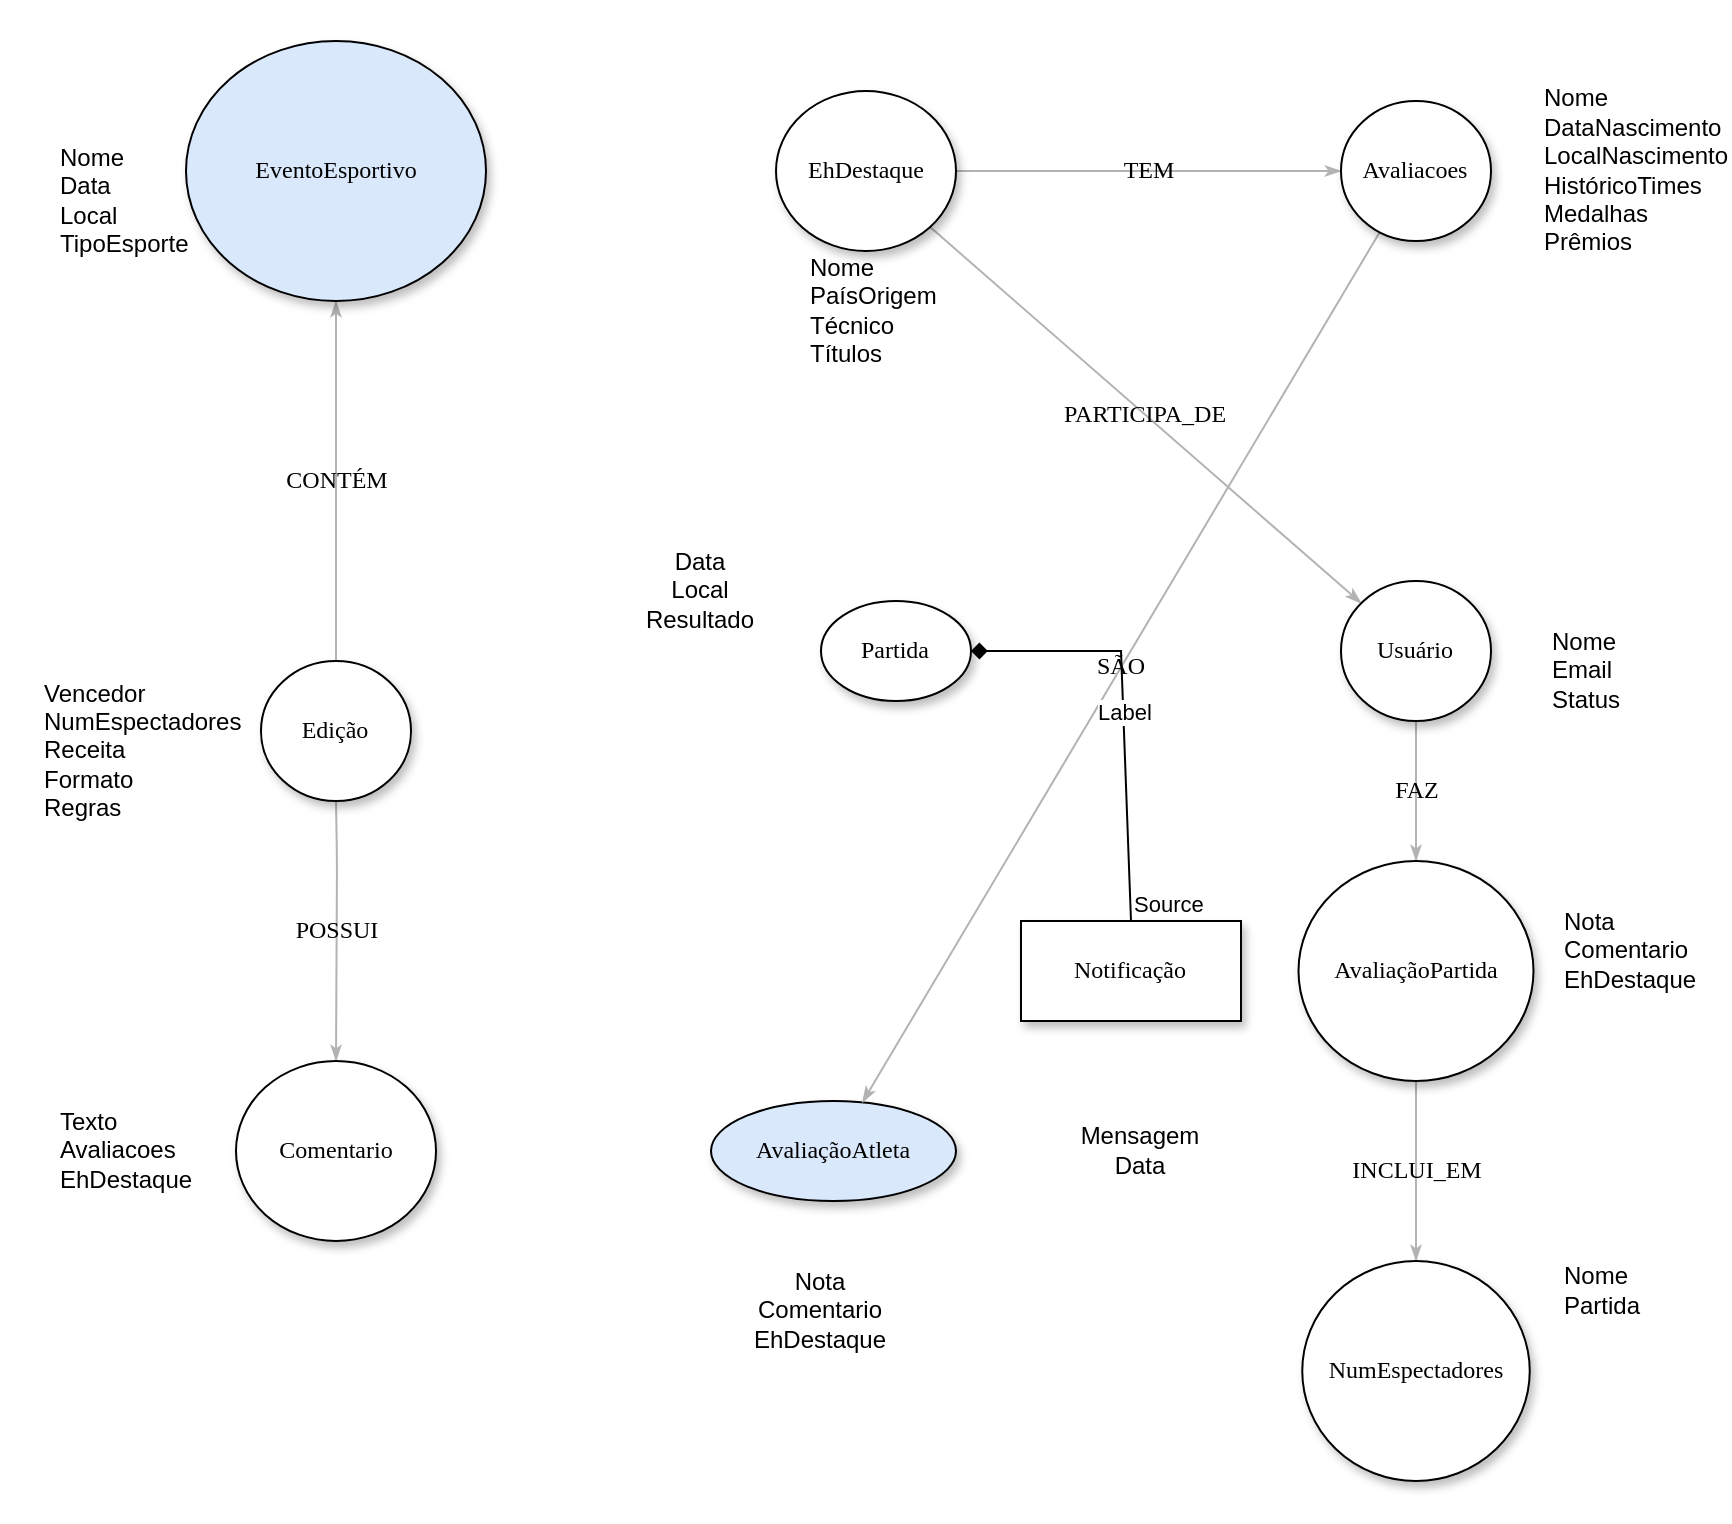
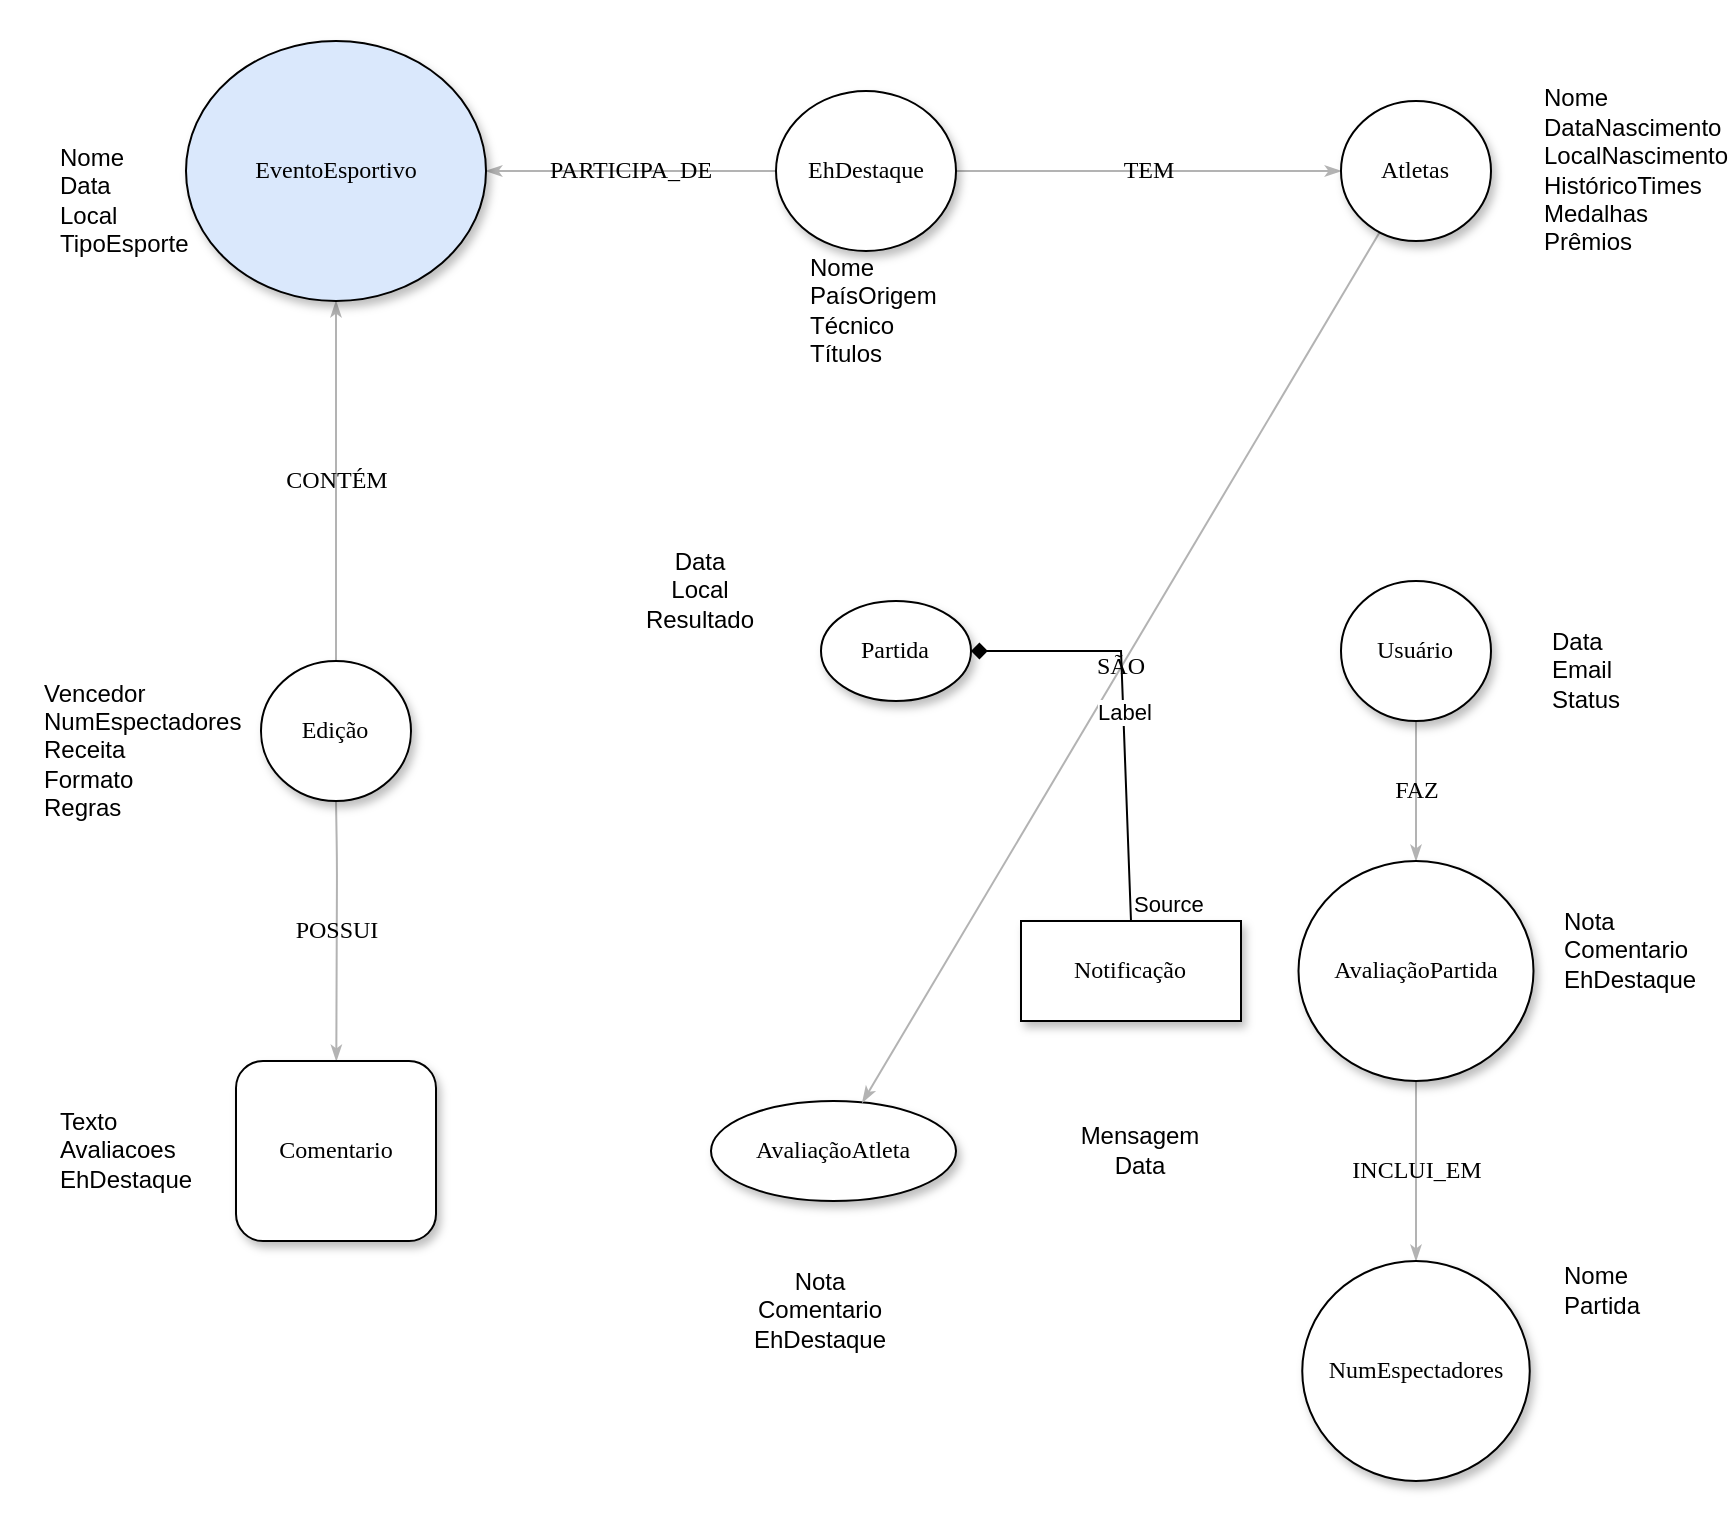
  <mxCell id="0" />
  <mxCell id="1" parent="0" />
- <mxCell id="2" value="PARTICIPA_DE" style="edgeStyle=none;rounded=1;html=1;labelBackgroundColor=none;startArrow=none;startFill=0;startSize=5;endArrow=classicThin;endFill=1;endSize=5;jettySize=auto;orthogonalLoop=1;strokeColor=#B3B3B3;strokeWidth=1;fontFamily=Verdana;fontSize=12;" parent="1" source="4" target="9" edge="1"><mxGeometry relative="1" as="geometry" /></mxCell>
+ <mxCell id="2" value="PARTICIPA_DE" style="edgeStyle=none;rounded=1;html=1;labelBackgroundColor=none;startArrow=none;startFill=0;startSize=5;endArrow=classicThin;endFill=1;endSize=5;jettySize=auto;orthogonalLoop=1;strokeColor=#B3B3B3;strokeWidth=1;fontFamily=Verdana;fontSize=12" parent="1" source="4" target="16" edge="1"><mxGeometry relative="1" as="geometry" /></mxCell>
  <mxCell id="3" value="TEM" style="edgeStyle=none;rounded=1;html=1;labelBackgroundColor=none;startArrow=none;startFill=0;startSize=5;endArrow=classicThin;endFill=1;endSize=5;jettySize=auto;orthogonalLoop=1;strokeColor=#B3B3B3;strokeWidth=1;fontFamily=Verdana;fontSize=12" parent="1" source="4" target="7" edge="1"><mxGeometry relative="1" as="geometry" /></mxCell>
  <mxCell id="4" value="EhDestaque" style="ellipse;whiteSpace=wrap;html=1;rounded=0;shadow=1;comic=0;labelBackgroundColor=none;strokeWidth=1;fontFamily=Verdana;fontSize=12;align=center;" parent="1" vertex="1"><mxGeometry x="387.5" y="45" width="90" height="80" as="geometry" /></mxCell>
- <mxCell id="5" value="&lt;span&gt;AvaliaçãoAtleta&lt;/span&gt;" style="ellipse;whiteSpace=wrap;html=1;rounded=0;shadow=1;comic=0;labelBackgroundColor=none;strokeWidth=1;fontFamily=Verdana;fontSize=12;align=center;fillColor=#dae8fc;" parent="1" vertex="1"><mxGeometry x="355" y="550" width="122.5" height="50" as="geometry" /></mxCell>
+ <mxCell id="5" value="&lt;span&gt;AvaliaçãoAtleta&lt;/span&gt;" style="ellipse;whiteSpace=wrap;html=1;rounded=0;shadow=1;comic=0;labelBackgroundColor=none;strokeWidth=1;fontFamily=Verdana;fontSize=12;align=center;" parent="1" vertex="1"><mxGeometry x="355" y="550" width="122.5" height="50" as="geometry" /></mxCell>
  <mxCell id="6" value="SÃO" style="edgeStyle=none;rounded=1;html=1;labelBackgroundColor=none;startArrow=none;startFill=0;startSize=5;endArrow=classicThin;endFill=1;endSize=5;jettySize=auto;orthogonalLoop=1;strokeColor=#B3B3B3;strokeWidth=1;fontFamily=Verdana;fontSize=12;" parent="1" source="7" target="5" edge="1"><mxGeometry relative="1" as="geometry" /></mxCell>
- <mxCell id="7" value="&lt;span&gt;Avaliacoes&lt;/span&gt;" style="ellipse;whiteSpace=wrap;html=1;rounded=0;shadow=1;comic=0;labelBackgroundColor=none;strokeWidth=1;fontFamily=Verdana;fontSize=12;align=center;" parent="1" vertex="1"><mxGeometry x="670" y="50" width="75" height="70" as="geometry" /></mxCell>
+ <mxCell id="7" value="&lt;span&gt;Atletas&lt;/span&gt;" style="ellipse;whiteSpace=wrap;html=1;rounded=0;shadow=1;comic=0;labelBackgroundColor=none;strokeWidth=1;fontFamily=Verdana;fontSize=12;align=center;" parent="1" vertex="1"><mxGeometry x="670" y="50" width="75" height="70" as="geometry" /></mxCell>
  <mxCell id="8" value="FAZ" style="edgeStyle=none;rounded=1;html=1;labelBackgroundColor=none;startArrow=none;startFill=0;startSize=5;endArrow=classicThin;endFill=1;endSize=5;jettySize=auto;orthogonalLoop=1;strokeColor=#B3B3B3;strokeWidth=1;fontFamily=Verdana;fontSize=12" parent="1" source="9" target="11" edge="1"><mxGeometry relative="1" as="geometry" /></mxCell>
  <mxCell id="9" value="&lt;span&gt;Usuário&lt;/span&gt;" style="ellipse;whiteSpace=wrap;html=1;rounded=0;shadow=1;comic=0;labelBackgroundColor=none;strokeWidth=1;fontFamily=Verdana;fontSize=12;align=center;" parent="1" vertex="1"><mxGeometry x="670" y="290" width="75" height="70" as="geometry" /></mxCell>
  <mxCell id="10" value="INCLUI_EM" style="edgeStyle=none;rounded=1;html=1;labelBackgroundColor=none;startArrow=none;startFill=0;startSize=5;endArrow=classicThin;endFill=1;endSize=5;jettySize=auto;orthogonalLoop=1;strokeColor=#B3B3B3;strokeWidth=1;fontFamily=Verdana;fontSize=12" parent="1" source="11" target="14" edge="1"><mxGeometry relative="1" as="geometry" /></mxCell>
  <mxCell id="11" value="&lt;span&gt;AvaliaçãoPartida&lt;/span&gt;" style="ellipse;whiteSpace=wrap;html=1;rounded=0;shadow=1;comic=0;labelBackgroundColor=none;strokeWidth=1;fontFamily=Verdana;fontSize=12;align=center;" parent="1" vertex="1"><mxGeometry x="648.75" y="430" width="117.5" height="110" as="geometry" /></mxCell>
  <mxCell id="12" value="&lt;span&gt;Partida&lt;/span&gt;" style="ellipse;whiteSpace=wrap;html=1;rounded=0;shadow=1;comic=0;labelBackgroundColor=none;strokeWidth=1;fontFamily=Verdana;fontSize=12;align=center;" parent="1" vertex="1"><mxGeometry x="410" y="300" width="75" height="50" as="geometry" /></mxCell>
  <mxCell id="13" value="&lt;span&gt;Notificação&lt;/span&gt;" style="whiteSpace=wrap;html=1;shadow=1;comic=0;labelBackgroundColor=none;strokeWidth=1;fontFamily=Verdana;fontSize=12;align=center;rounded=0;" parent="1" vertex="1"><mxGeometry x="510" y="460" width="110" height="50" as="geometry" /></mxCell>
  <mxCell id="14" value="NumEspectadores" style="ellipse;whiteSpace=wrap;html=1;rounded=0;shadow=1;comic=0;labelBackgroundColor=none;strokeWidth=1;fontFamily=Verdana;fontSize=12;align=center;" parent="1" vertex="1"><mxGeometry x="650.63" y="630" width="113.75" height="110" as="geometry" /></mxCell>
  <mxCell id="15" value="CONTÉM" style="edgeStyle=none;rounded=1;html=1;labelBackgroundColor=none;startArrow=none;startFill=0;startSize=5;endArrow=classicThin;endFill=1;endSize=5;jettySize=auto;orthogonalLoop=1;strokeColor=#B3B3B3;strokeWidth=1;fontFamily=Verdana;fontSize=12" parent="1" source="18" target="16" edge="1"><mxGeometry relative="1" as="geometry" /></mxCell>
  <mxCell id="16" value="EventoEsportivo" style="ellipse;whiteSpace=wrap;html=1;rounded=0;shadow=1;comic=0;labelBackgroundColor=none;strokeWidth=1;fontFamily=Verdana;fontSize=12;align=center;fillColor=#dae8fc;" parent="1" vertex="1"><mxGeometry x="92.5" y="20" width="150" height="130" as="geometry" /></mxCell>
  <mxCell id="17" value="POSSUI" style="edgeStyle=none;rounded=1;html=1;labelBackgroundColor=none;startArrow=none;startFill=0;startSize=5;endArrow=classicThin;endFill=1;endSize=5;jettySize=auto;orthogonalLoop=1;strokeColor=#B3B3B3;strokeWidth=1;fontFamily=Verdana;fontSize=12" parent="1" source="18" target="19" edge="1"><mxGeometry relative="1" as="geometry"><Array as="points"><mxPoint x="168" y="430" /></Array></mxGeometry></mxCell>
  <mxCell id="18" value="&lt;span&gt;Edição&lt;/span&gt;" style="ellipse;whiteSpace=wrap;html=1;rounded=0;shadow=1;comic=0;labelBackgroundColor=none;strokeWidth=1;fontFamily=Verdana;fontSize=12;align=center;" parent="1" vertex="1"><mxGeometry x="130" y="330" width="75" height="70" as="geometry" /></mxCell>
- <mxCell id="19" value="&lt;span&gt;Comentario&lt;/span&gt;" style="ellipse;whiteSpace=wrap;html=1;rounded=0;shadow=1;comic=0;labelBackgroundColor=none;strokeWidth=1;fontFamily=Verdana;fontSize=12;align=center;" parent="1" vertex="1"><mxGeometry x="117.5" y="530" width="100" height="90" as="geometry" /></mxCell>
+ <mxCell id="19" value="&lt;span&gt;Comentario&lt;/span&gt;" style="whiteSpace=wrap;html=1;shadow=1;comic=0;labelBackgroundColor=none;strokeWidth=1;fontFamily=Verdana;fontSize=12;align=center;rounded=1;" parent="1" vertex="1"><mxGeometry x="117.5" y="530" width="100" height="90" as="geometry" /></mxCell>
  <mxCell id="20" value="Nome&lt;br&gt;Data&lt;br&gt;Local&lt;br&gt;TipoEsporte" style="text;html=1;align=left;verticalAlign=middle;whiteSpace=wrap;rounded=0;" vertex="1" parent="1"><mxGeometry x="27.5" y="60" width="60" height="80" as="geometry" /></mxCell>
  <mxCell id="21" value="Nome&lt;br&gt;PaísOrigem&lt;br&gt;Técnico&lt;br&gt;Títulos" style="text;html=1;align=left;verticalAlign=middle;whiteSpace=wrap;rounded=0;" vertex="1" parent="1"><mxGeometry x="402.5" y="120" width="60" height="70" as="geometry" /></mxCell>
  <mxCell id="22" value="Nome&lt;br&gt;DataNascimento&lt;br&gt;LocalNascimento&lt;br&gt;HistóricoTimes&lt;br&gt;Medalhas&lt;br&gt;Prêmios" style="text;html=1;align=left;verticalAlign=middle;whiteSpace=wrap;rounded=0;" vertex="1" parent="1"><mxGeometry x="770" y="70" width="60" height="30" as="geometry" /></mxCell>
- <mxCell id="23" value="Nome&lt;br&gt;Email&lt;br&gt;Status" style="text;html=1;align=left;verticalAlign=middle;whiteSpace=wrap;rounded=0;" vertex="1" parent="1"><mxGeometry x="774" y="320" width="60" height="30" as="geometry" /></mxCell>
+ <mxCell id="23" value="Data&lt;br&gt;Email&lt;br&gt;Status" style="text;html=1;align=left;verticalAlign=middle;whiteSpace=wrap;rounded=0;" vertex="1" parent="1"><mxGeometry x="774" y="320" width="60" height="30" as="geometry" /></mxCell>
  <mxCell id="24" value="Nota&lt;br&gt;Comentario&lt;br&gt;EhDestaque" style="text;html=1;align=left;verticalAlign=middle;whiteSpace=wrap;rounded=0;" vertex="1" parent="1"><mxGeometry x="780" y="460" width="60" height="30" as="geometry" /></mxCell>
  <mxCell id="25" value="Nome&lt;br&gt;Partida" style="text;html=1;align=left;verticalAlign=middle;whiteSpace=wrap;rounded=0;" vertex="1" parent="1"><mxGeometry x="780" y="630" width="60" height="30" as="geometry" /></mxCell>
  <mxCell id="26" value="Mensagem&lt;br&gt;Data" style="text;html=1;align=center;verticalAlign=middle;whiteSpace=wrap;rounded=0;" vertex="1" parent="1"><mxGeometry x="540" y="560" width="60" height="30" as="geometry" /></mxCell>
  <mxCell id="27" value="Data&lt;br&gt;Local&lt;br&gt;Resultado" style="text;html=1;align=center;verticalAlign=middle;whiteSpace=wrap;rounded=0;" vertex="1" parent="1"><mxGeometry x="320" y="280" width="60" height="30" as="geometry" /></mxCell>
  <mxCell id="28" value="Nota&lt;br&gt;Comentario&lt;br&gt;EhDestaque" style="text;html=1;align=center;verticalAlign=middle;whiteSpace=wrap;rounded=0;" vertex="1" parent="1"><mxGeometry x="380" y="640" width="60" height="30" as="geometry" /></mxCell>
  <mxCell id="29" value="Texto&lt;br&gt;Avaliacoes&lt;br&gt;EhDestaque" style="text;html=1;align=left;verticalAlign=middle;whiteSpace=wrap;rounded=0;" vertex="1" parent="1"><mxGeometry x="27.5" y="560" width="90" height="30" as="geometry" /></mxCell>
  <mxCell id="30" value="Vencedor&lt;br&gt;NumEspectadores&lt;br&gt;Receita&lt;br&gt;Formato&lt;br&gt;Regras" style="text;html=1;align=left;verticalAlign=middle;whiteSpace=wrap;rounded=0;" vertex="1" parent="1"><mxGeometry x="20" y="360" width="60" height="30" as="geometry" /></mxCell>
  <mxCell id="31" value="" style="endArrow=diamond;html=1;rounded=0;exitX=0.5;exitY=0;exitDx=0;exitDy=0;entryX=1;entryY=0.5;entryDx=0;entryDy=0;" edge="1" parent="1" source="13" target="12"><mxGeometry relative="1" as="geometry"><mxPoint x="510" y="380" as="sourcePoint" /><mxPoint x="670" y="380" as="targetPoint" /><Array as="points"><mxPoint x="560" y="325" /></Array></mxGeometry></mxCell>
  <mxCell id="32" value="Label" style="edgeLabel;resizable=0;html=1;;align=center;verticalAlign=middle;" connectable="0" vertex="1" parent="31"><mxGeometry relative="1" as="geometry" /></mxCell>
  <mxCell id="33" value="Source" style="edgeLabel;resizable=0;html=1;;align=left;verticalAlign=bottom;" connectable="0" vertex="1" parent="31"><mxGeometry x="-1" relative="1" as="geometry" /></mxCell>
